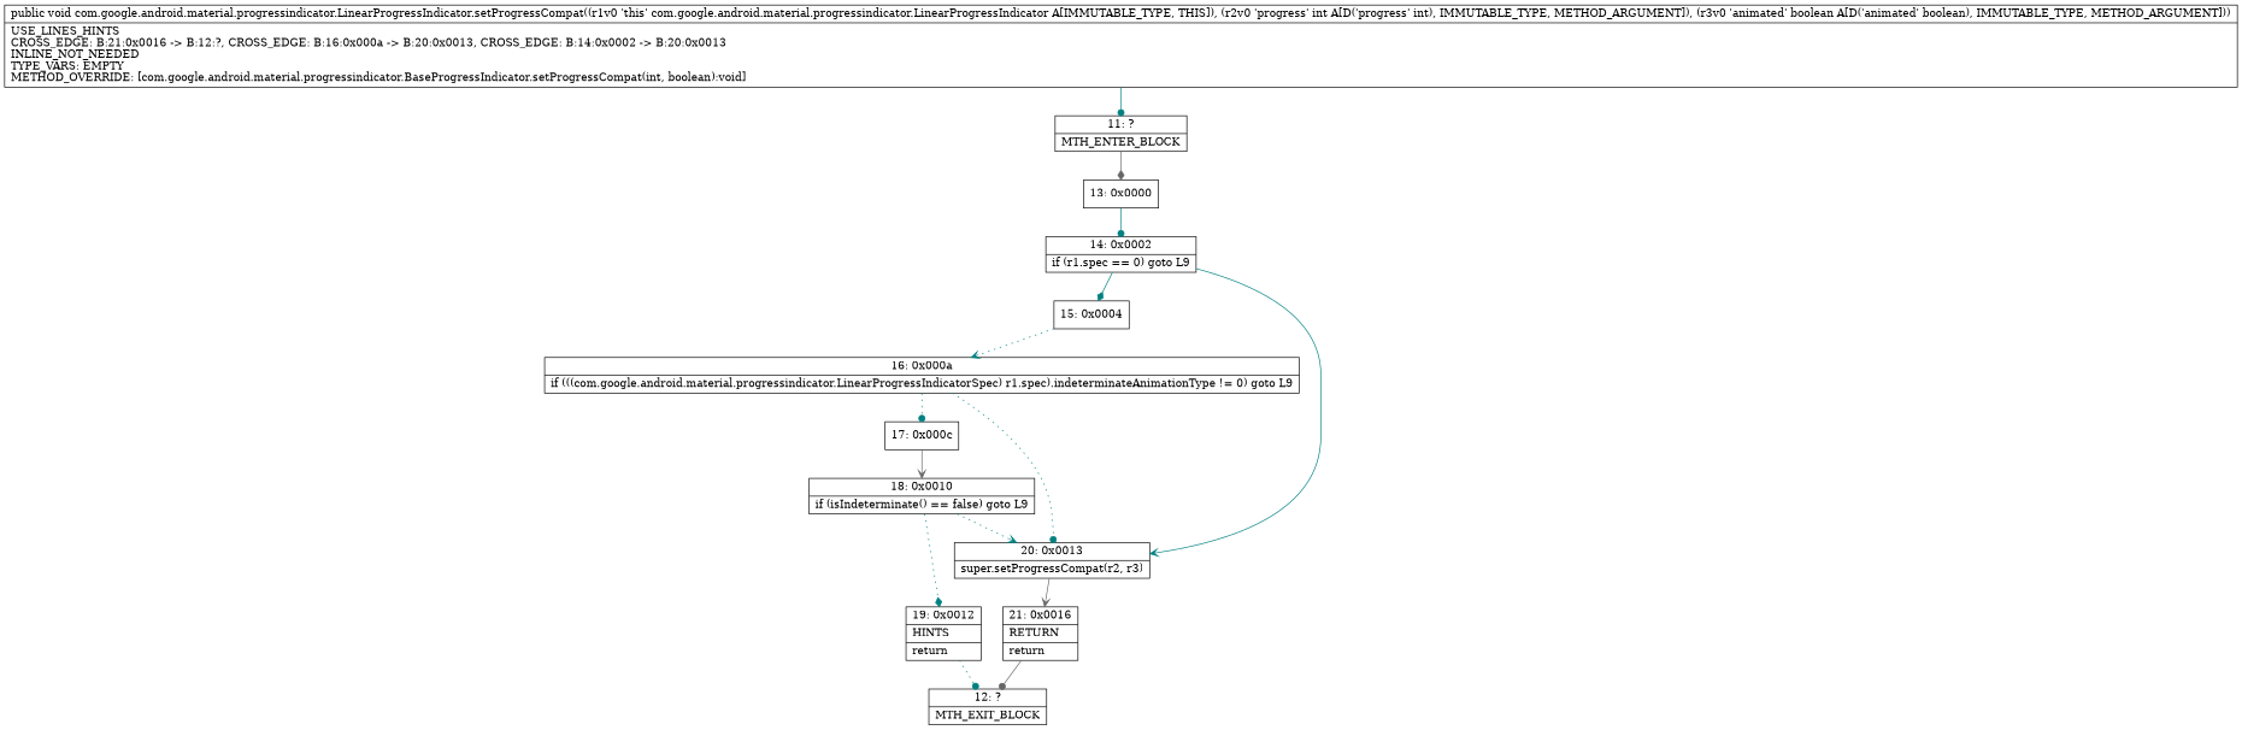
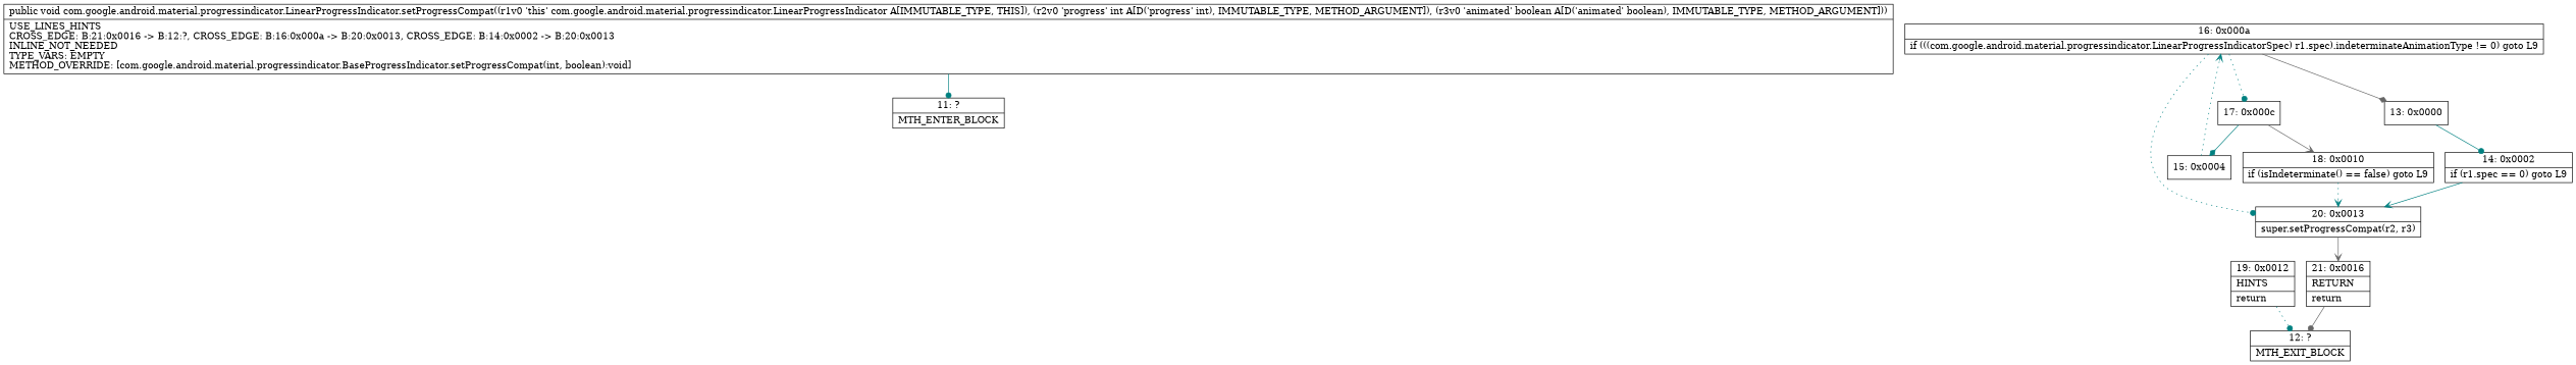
  digraph {
    node [shape=record]
    edge [arrowhead=dot color=teal style=solid]
    n1 [label="{11\:\ ?|MTH_ENTER_BLOCK\l}"]
    n2 [label="{13\:\ 0x0000}"]
    n3 [label="{14\:\ 0x0002|if (r1.spec == 0) goto L9\l}"]
    n4 [label="{15\:\ 0x0004}"]
    n5 [label="{20\:\ 0x0013|super.setProgressCompat(r2, r3)\l}"]
    n6 [label="{16\:\ 0x000a|if (((com.google.android.material.progressindicator.LinearProgressIndicatorSpec) r1.spec).indeterminateAnimationType != 0) goto L9\l}"]
    n7 [label="{21\:\ 0x0016|RETURN\l|return\l}"]
    n8 [label="{17\:\ 0x000c}"]
    n9 [label="{18\:\ 0x0010|if (isIndeterminate() == false) goto L9\l}"]
    n10 [label="{19\:\ 0x0012|HINTS\l|return\l}"]
    n11 [label="{12\:\ ?|MTH_EXIT_BLOCK\l}"]
    n12 [label="{public void com.google.android.material.progressindicator.LinearProgressIndicator.setProgressCompat((r1v0 'this' com.google.android.material.progressindicator.LinearProgressIndicator A[IMMUTABLE_TYPE, THIS]), (r2v0 'progress' int A[D('progress' int), IMMUTABLE_TYPE, METHOD_ARGUMENT]), (r3v0 'animated' boolean A[D('animated' boolean), IMMUTABLE_TYPE, METHOD_ARGUMENT]))  | USE_LINES_HINTS\lCROSS_EDGE: B:21:0x0016 \-\> B:12:?, CROSS_EDGE: B:16:0x000a \-\> B:20:0x0013, CROSS_EDGE: B:14:0x0002 \-\> B:20:0x0013\lINLINE_NOT_NEEDED\lTYPE_VARS: EMPTY\lMETHOD_OVERRIDE: [com.google.android.material.progressindicator.BaseProgressIndicator.setProgressCompat(int, boolean):void]\l}"]
-   n1 -> n2 [arrowhead=diamond color=gray40]
+   n6 -> n2 [arrowhead=diamond color=gray40]
    n2 -> n3
-   n3 -> n4 [arrowhead=diamond]
+   n8 -> n4 [arrowhead=diamond]
    n3 -> n5 [arrowhead=vee]
    n4 -> n6 [arrowhead=vee style=dotted]
    n5 -> n7 [arrowhead=vee color=gray40]
    n6 -> n5 [style=dotted]
    n6 -> n8 [style=dotted]
    n7 -> n11 [color=gray40]
    n8 -> n9 [arrowhead=vee color=gray40]
    n9 -> n5 [arrowhead=vee style=dotted]
-   n9 -> n10 [arrowhead=diamond style=dotted]
    n10 -> n11 [style=dotted]
    n12 -> n1
  }
